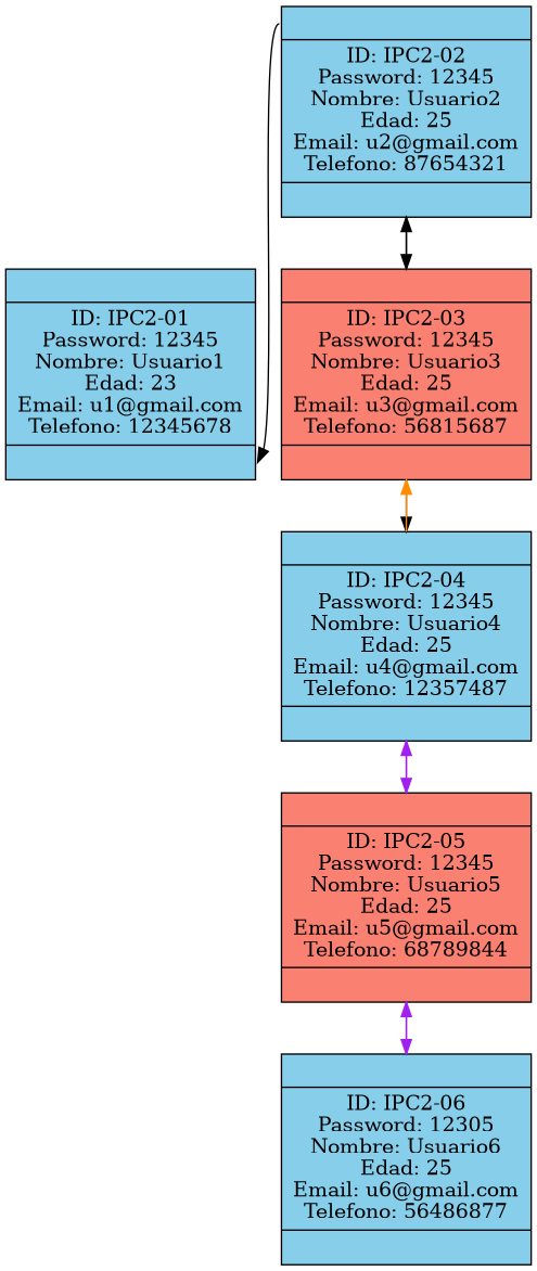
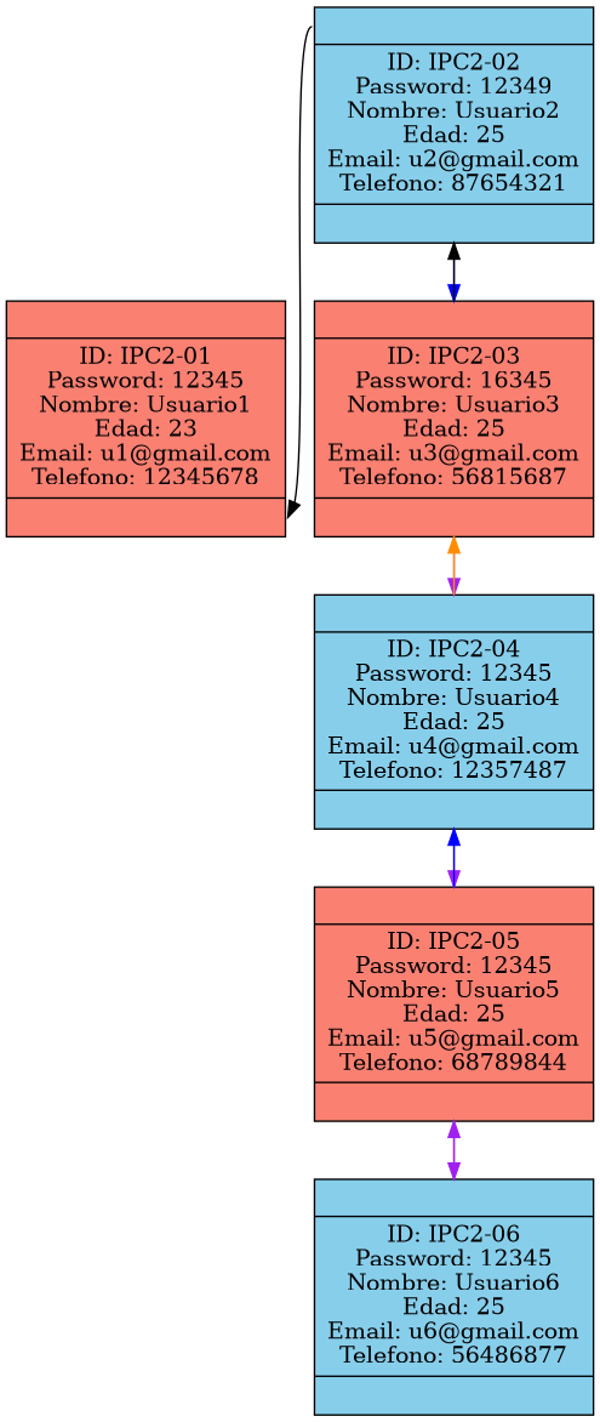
  digraph {
    rankdir=TB
    node [fillcolor=salmon shape=record style=filled]
    edge [color=purple headport=f2 tailport=f1]
-   n1 [fillcolor=skyblue height=.1 label="{<f1>| ID: IPC2-01\nPassword: 12345\nNombre: Usuario1\nEdad: 23\nEmail: u1@gmail.com\nTelefono: 12345678|<f2>}"]
-   n2 [fillcolor=skyblue height=.1 label="{<f1>| ID: IPC2-02\nPassword: 12345\nNombre: Usuario2\nEdad: 25\nEmail: u2@gmail.com\nTelefono: 87654321|<f2>}"]
-   n3 [height=.1 label="{<f1>| ID: IPC2-03\nPassword: 12345\nNombre: Usuario3\nEdad: 25\nEmail: u3@gmail.com\nTelefono: 56815687|<f2>}"]
+   n1 [height=.1 label="{<f1>| ID: IPC2-01\nPassword: 12345\nNombre: Usuario1\nEdad: 23\nEmail: u1@gmail.com\nTelefono: 12345678|<f2>}"]
+   n2 [fillcolor=skyblue height=.1 label="{<f1>| ID: IPC2-02\nPassword: 12349\nNombre: Usuario2\nEdad: 25\nEmail: u2@gmail.com\nTelefono: 87654321|<f2>}"]
+   n3 [height=.1 label="{<f1>| ID: IPC2-03\nPassword: 16345\nNombre: Usuario3\nEdad: 25\nEmail: u3@gmail.com\nTelefono: 56815687|<f2>}"]
    n4 [fillcolor=skyblue height=.1 label="{<f1>| ID: IPC2-04\nPassword: 12345\nNombre: Usuario4\nEdad: 25\nEmail: u4@gmail.com\nTelefono: 12357487|<f2>}"]
    n5 [height=.1 label="{<f1>| ID: IPC2-05\nPassword: 12345\nNombre: Usuario5\nEdad: 25\nEmail: u5@gmail.com\nTelefono: 68789844|<f2>}"]
-   n6 [fillcolor=skyblue height=.1 label="{<f1>| ID: IPC2-06\nPassword: 12305\nNombre: Usuario6\nEdad: 25\nEmail: u6@gmail.com\nTelefono: 56486877|<f2>}"]
+   n6 [fillcolor=skyblue height=.1 label="{<f1>| ID: IPC2-06\nPassword: 12345\nNombre: Usuario6\nEdad: 25\nEmail: u6@gmail.com\nTelefono: 56486877|<f2>}"]
    n2 -> n1 [color=black]
-   n2 -> n3 [color=black headport=f1 tailport=f2]
+   n2 -> n3 [color=blue headport=f1 tailport=f2]
    n3 -> n2 [color=black]
-   n3 -> n4 [color=black headport=f1 tailport=f2]
+   n3 -> n4 [headport=f1 tailport=f2]
    n4 -> n3 [color=darkorange]
    n4 -> n5 [headport=f1 tailport=f2]
-   n5 -> n4
+   n5 -> n4 [color=blue]
    n5 -> n6 [headport=f1 tailport=f2]
    n6 -> n5
  }
